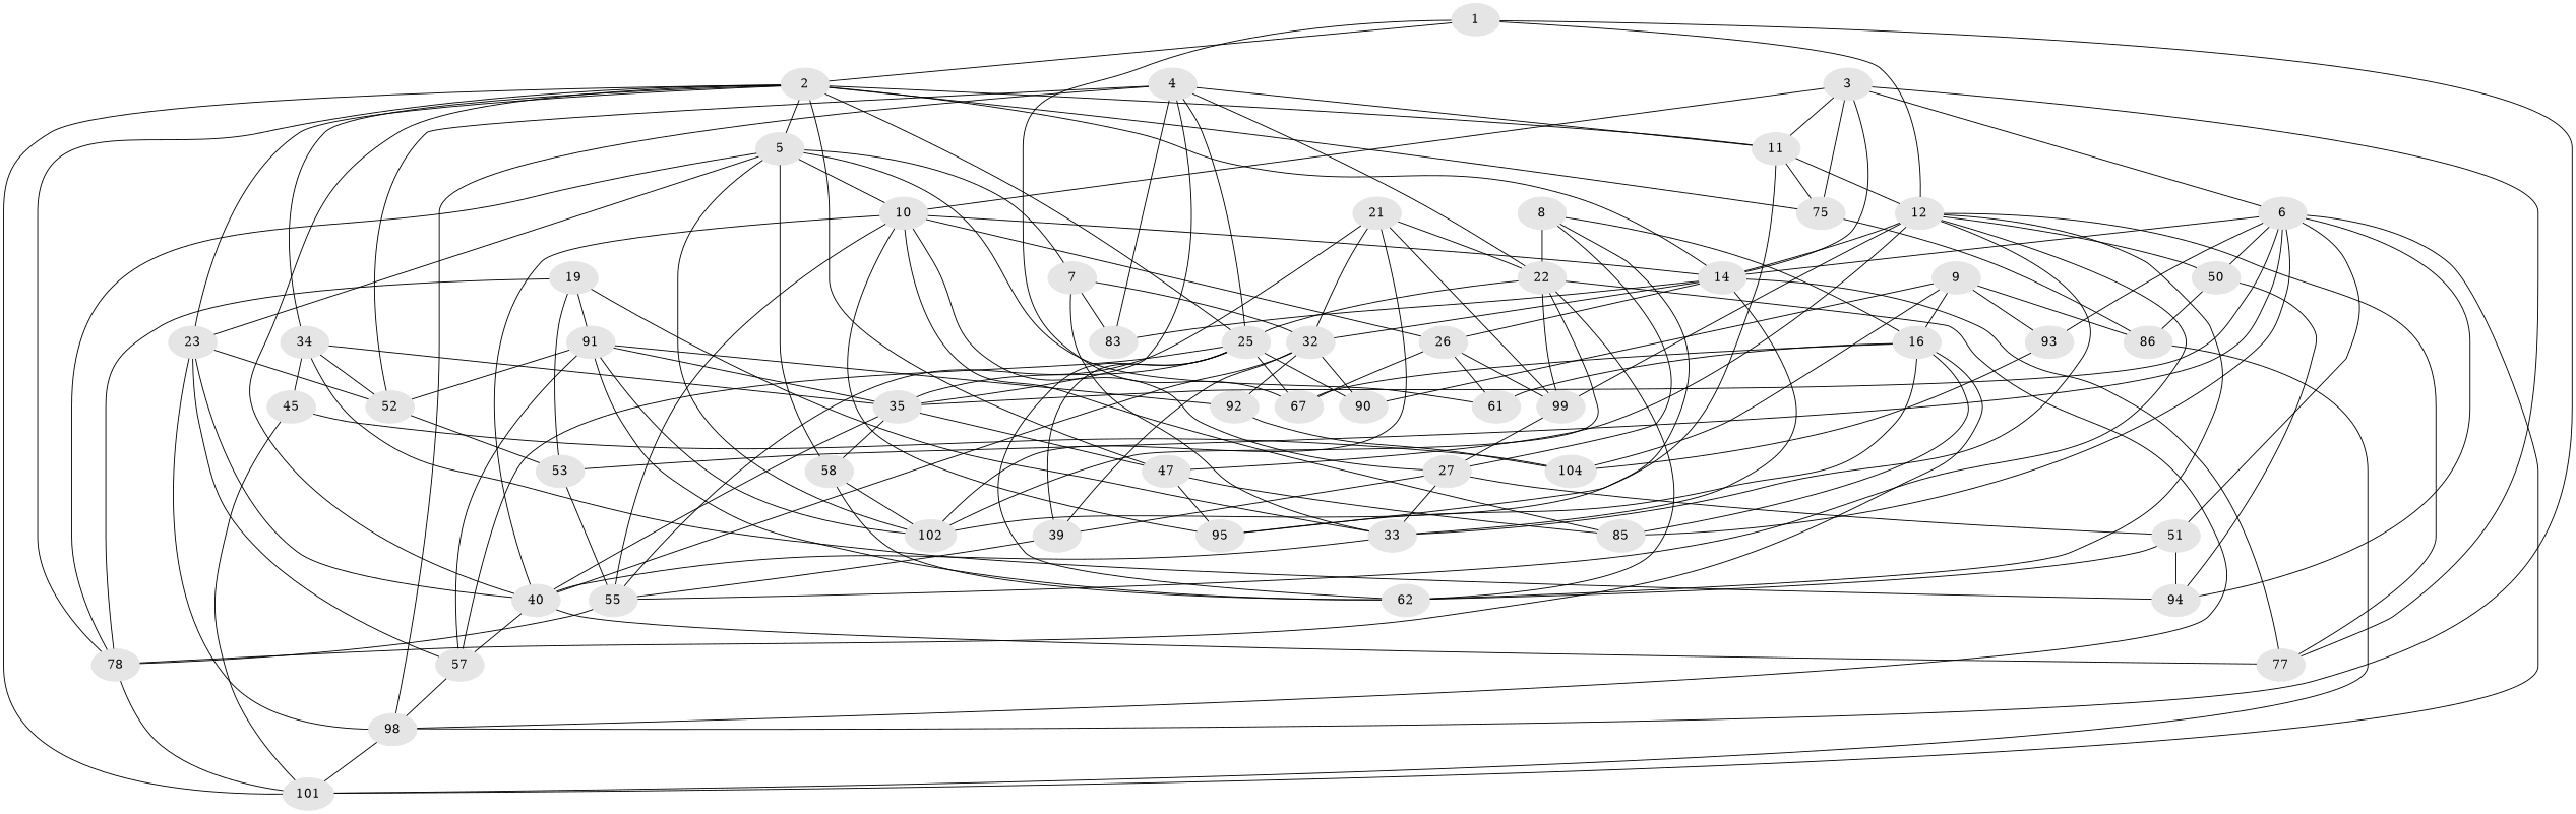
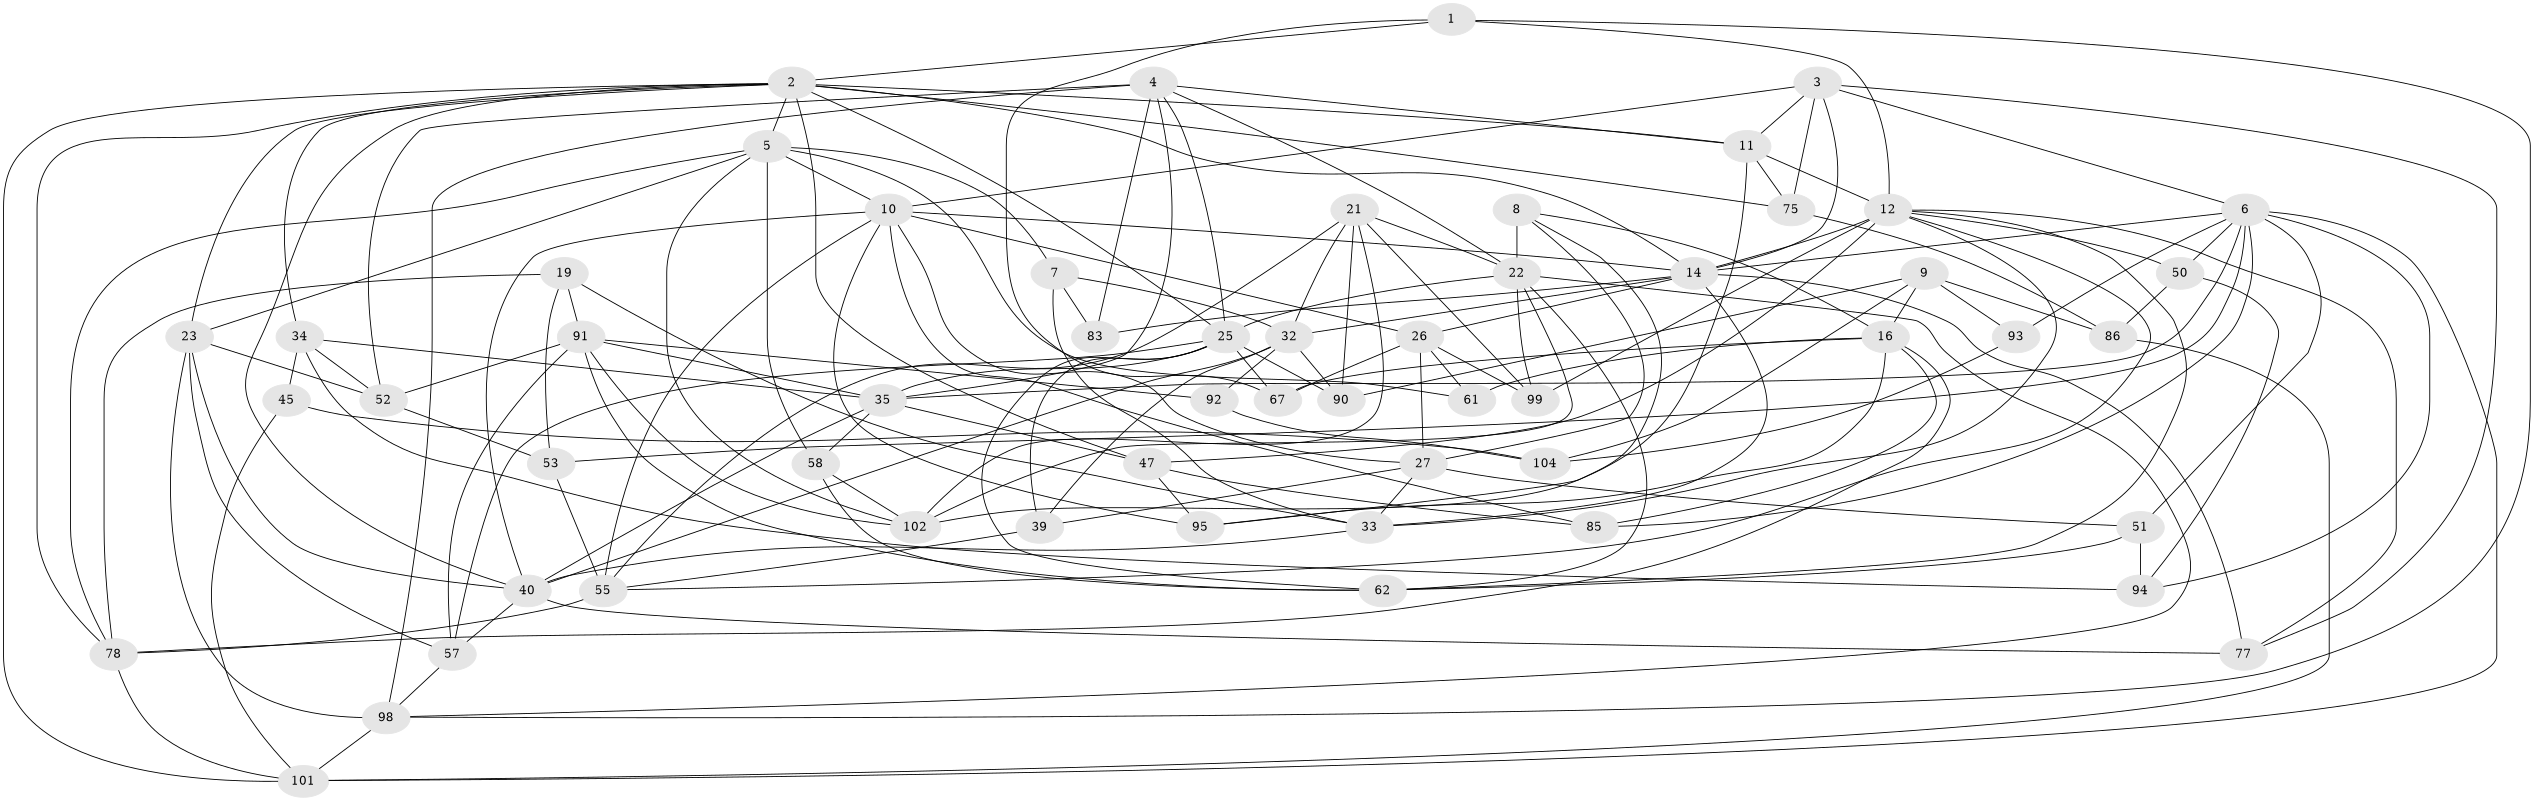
  graph {
    node [color=gray90 style=filled]
    2 [super="+29+49"]
    5 [super="+48"]
    11 [super="+60"]
    14 [super="+24+17"]
    23 [super="+43"]
    25 [super="+37+68"]
    34 [super="+110"]
    40 [super="+69+74"]
    47 [super="+96"]
    75
    78 [super="+97"]
    101 [super="+108"]
    1
    12 [super="+15+13"]
    67
    98 [super="+109"]
    77
    50
    33 [super="+70"]
    55 [super="+106+99"]
    62 [super="+103"]
    n22 [label=99]
    10 [super="+28+38"]
    7
    58
    61
    102 [super="+111"]
    83
    32 [super="+65"]
    26 [super="+72"]
    52 [super="+105"]
    57 [super="+88"]
    35 [super="+56"]
    90
    39
    94
    45
    85
    95
    86
    3 [super="+41"]
    6 [super="+18+63"]
    51
    53
    93
    27 [super="+30"]
    4 [super="+59+54"]
    22 [super="+84"]
    104
    92
    16 [super="+73"]
    8
    9 [super="+64"]
    n54 [label=91 super="+44+42"]
    19
    21 [super="+71"]
    2 -- 5
    2 -- 11
    2 -- 14
    2 -- 23
    2 -- 25
    2 -- 34
    2 -- 40
    2 -- 47
    2 -- 75
    2 -- 78
    2 -- 101
    5 -- 23
    5 -- 78
    5 -- 10
    5 -- 7
    5 -- 58
    5 -- 61
    5 -- 102
    11 -- 75
    11 -- 12
    11 -- 102
    14 -- 77
    14 -- 33
    14 -- 83
    14 -- 32
    14 -- 26
    23 -- 40
    23 -- 98
    23 -- 52
    23 -- 57
    25 -- 67
    25 -- 62
    25 -- 57 [weight=2]
    25 -- 35
    25 -- 90
    25 -- 39
    34 -- 52
    34 -- 35
    34 -- 94
    34 -- 45 [weight=2]
    40 -- 77
    40 -- 57
    47 -- 85
    47 -- 95
    75 -- 86
    78 -- 101
    1 -- 2
    1 -- 12
    1 -- 67
    1 -- 98
    12 -- 14 [weight=3]
    12 -- 47
    12 -- 77
    12 -- 50
    12 -- 33
    12 -- 55
    12 -- 62
    12 -- n22
    98 -- 101
    50 -- 94
    50 -- 86
    33 -- 40
    55 -- 78
    10 -- 14
    10 -- 40
    10 -- 55 [weight=2]
    10 -- 26
    10 -- 85
    10 -- 95
    10 -- 27
    7 -- 33
    7 -- 83
    7 -- 32
    58 -- 62
    58 -- 102
    32 -- 40
    32 -- 90
    32 -- 39
    32 -- 92 [weight=2]
    26 -- 67
    26 -- n22
    26 -- 61
-   n22 -- 27
+   26 -- 27
    52 -- 53
    57 -- 98
    35 -- 40
    35 -- 47 [weight=2]
    35 -- 58
    39 -- 55
    45 -- 101
    45 -- 104
    86 -- 101
    3 -- 11
    3 -- 14
    3 -- 75
    3 -- 77
    3 -- 10
    3 -- 6
    6 -- 14
    6 -- 101
    6 -- 50
    6 -- 35
    6 -- 94
    6 -- 85
    6 -- 51
    6 -- 53
    6 -- 93
    51 -- 62
    51 -- 94
    53 -- 55
    93 -- 104
    27 -- 33
    27 -- 39
    27 -- 51
    4 -- 11
    4 -- 25
    4 -- 98
    4 -- 83 [weight=2]
    4 -- 52
    4 -- 35
    4 -- 22
    22 -- 25
    22 -- 98
    22 -- 62
    22 -- n22
    22 -- 102
    92 -- 104
    16 -- 78
    16 -- 67
    16 -- 61
    16 -- 85
    16 -- 95
    8 -- 95
    8 -- 27
    8 -- 22
    8 -- 16
    9 -- 90
    9 -- 86
    9 -- 93 [weight=2]
    9 -- 104
    9 -- 16
    n54 -- 62
    n54 -- 102
    n54 -- 52 [weight=2]
    n54 -- 57
    n54 -- 35
    n54 -- 92
    19 -- 78
    19 -- 33
    19 -- 53
    19 -- n54
    21 -- 55
    21 -- n22
    21 -- 102
    21 -- 32
+   21 -- 90
    21 -- 22
  }
